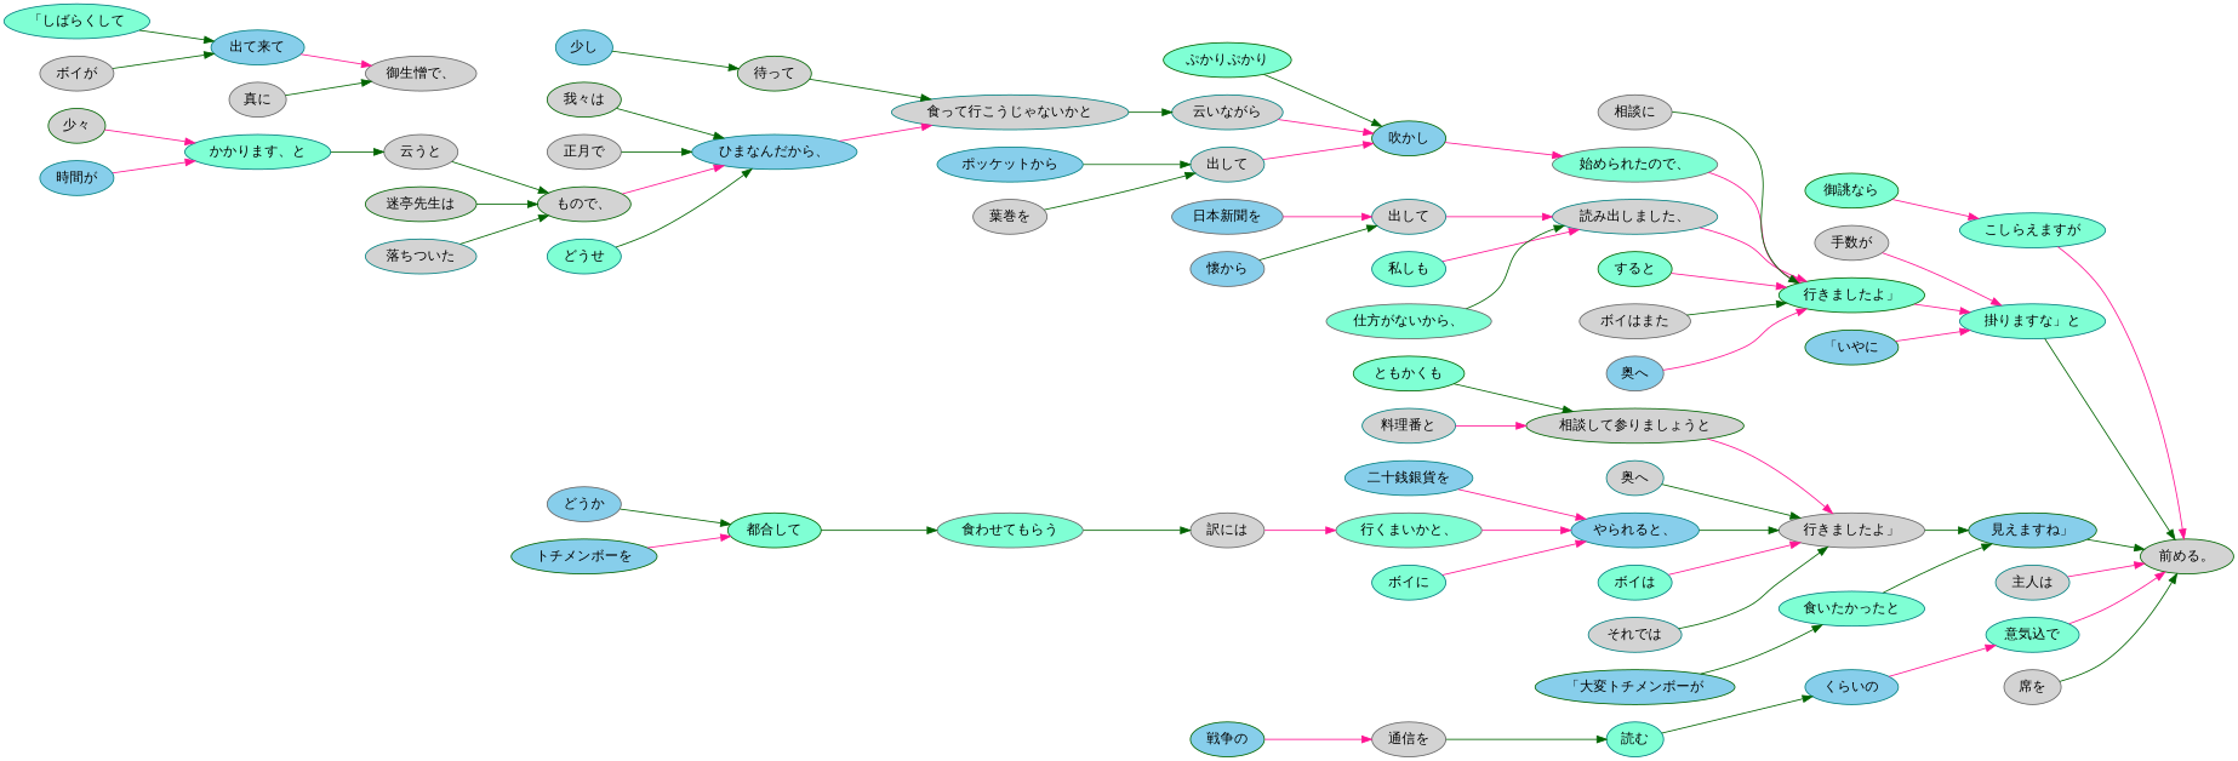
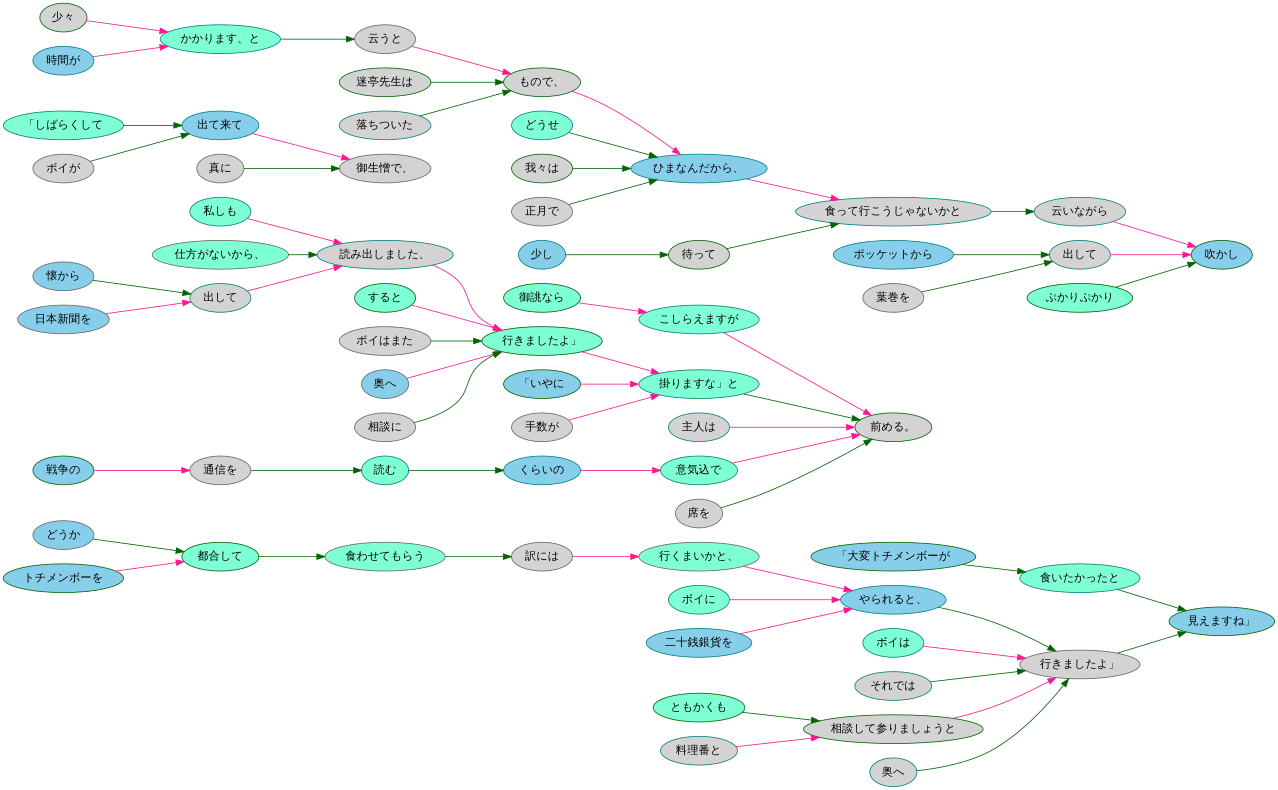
  digraph {
    rankdir=LR
    node [color=teal fillcolor=lightgrey style=filled]
    edge [color=darkgreen]
    n1 [color=gray40 fillcolor=skyblue label="どうか"]
    n2 [color=darkgreen fillcolor=aquamarine label="都合して"]
    n3 [color=gray40 fillcolor=aquamarine label="食わせてもらう"]
    n4 [color=darkgreen fillcolor=skyblue label="トチメンボーを"]
    n5 [color=gray40 label="訳には"]
    n6 [color=gray40 fillcolor=aquamarine label="行くまいかと、"]
    n7 [fillcolor=skyblue label="やられると、"]
    n8 [color=gray40 label="行きましたよ」"]
    n9 [fillcolor=aquamarine label="ボイに"]
    n10 [fillcolor=skyblue label="二十銭銀貨を"]
    n11 [color=darkgreen fillcolor=skyblue label="見えますね」"]
    n12 [fillcolor=aquamarine label="ボイは"]
    n13 [label="それでは"]
    n14 [color=darkgreen fillcolor=aquamarine label="ともかくも"]
    n15 [color=darkgreen label="相談して参りましょうと"]
    n16 [label="料理番と"]
    n17 [label="奥へ"]
    n18 [color=darkgreen label="前める。"]
    n19 [color=darkgreen fillcolor=skyblue label="「大変トチメンボーが"]
    n20 [fillcolor=aquamarine label="食いたかったと"]
    n21 [fillcolor=aquamarine label="「しばらくして"]
    n22 [fillcolor=skyblue label="出て来て"]
    n23 [color=gray40 label="御生憎で、"]
    n24 [color=gray40 label="ボイが"]
    n25 [color=gray40 label="真に"]
    n26 [color=darkgreen fillcolor=aquamarine label="御誂なら"]
    n27 [fillcolor=aquamarine label="こしらえますが"]
    n28 [color=darkgreen label="少々"]
    n29 [fillcolor=aquamarine label="かかります、と"]
    n30 [color=gray40 label="云うと"]
    n31 [fillcolor=skyblue label="時間が"]
    n32 [color=darkgreen label="もので、"]
    n33 [fillcolor=skyblue label="ひまなんだから、"]
    n34 [color=darkgreen label="迷亭先生は"]
    n35 [label="落ちついた"]
    n36 [label="食って行こうじゃないかと"]
    n37 [fillcolor=aquamarine label="どうせ"]
    n38 [color=darkgreen label="我々は"]
    n39 [color=gray40 label="正月で"]
    n40 [label="云いながら"]
    n41 [fillcolor=skyblue label="少し"]
    n42 [color=darkgreen label="待って"]
    n43 [color=darkgreen fillcolor=skyblue label="吹かし"]
-   n44 [color=gray40 fillcolor=aquamarine label="始められたので、"]
    n45 [fillcolor=skyblue label="ポッケットから"]
    n46 [label="出して"]
    n47 [color=gray40 label="葉巻を"]
    n48 [color=darkgreen fillcolor=aquamarine label="ぷかりぷかり"]
    n49 [color=darkgreen fillcolor=aquamarine label="行きましたよ」"]
    n50 [fillcolor=aquamarine label="掛りますな」と"]
    n51 [fillcolor=aquamarine label="私しも"]
    n52 [label="読み出しました、"]
    n53 [color=gray40 fillcolor=aquamarine label="仕方がないから、"]
    n54 [color=gray40 fillcolor=skyblue label="懐から"]
    n55 [label="出して"]
    n56 [color=gray40 fillcolor=skyblue label="日本新聞を"]
    n57 [color=darkgreen fillcolor=aquamarine label="すると"]
    n58 [color=gray40 label="ボイはまた"]
    n59 [color=gray40 fillcolor=skyblue label="奥へ"]
    n60 [color=gray40 label="相談に"]
    n61 [color=darkgreen fillcolor=skyblue label="「いやに"]
    n62 [color=gray40 label="手数が"]
    n63 [label="主人は"]
    n64 [color=darkgreen fillcolor=skyblue label="戦争の"]
    n65 [color=gray40 label="通信を"]
    n66 [fillcolor=aquamarine label="読む"]
    n67 [fillcolor=skyblue label="くらいの"]
    n68 [fillcolor=aquamarine label="意気込で"]
    n69 [color=gray40 label="席を"]
    n1 -> n2
    n2 -> n3
    n3 -> n5
    n4 -> n2 [color=deeppink]
    n5 -> n6 [color=deeppink]
    n6 -> n7 [color=deeppink]
    n7 -> n8
    n8 -> n11
    n9 -> n7 [color=deeppink]
    n10 -> n7 [color=deeppink]
-   n11 -> n18
    n12 -> n8 [color=deeppink]
    n13 -> n8
    n14 -> n15
    n15 -> n8 [color=deeppink]
    n16 -> n15 [color=deeppink]
    n17 -> n8
    n19 -> n20
    n20 -> n11
    n21 -> n22
    n22 -> n23 [color=deeppink]
    n24 -> n22
    n25 -> n23
    n26 -> n27 [color=deeppink]
    n27 -> n18 [color=deeppink]
    n28 -> n29 [color=deeppink]
    n29 -> n30
-   n30 -> n32
+   n30 -> n32 [color=deeppink]
    n31 -> n29 [color=deeppink]
    n32 -> n33 [color=deeppink]
    n33 -> n36 [color=deeppink]
    n34 -> n32
    n35 -> n32
    n36 -> n40
    n37 -> n33
    n38 -> n33
    n39 -> n33
    n40 -> n43 [color=deeppink]
    n41 -> n42
    n42 -> n36
-   n43 -> n44 [color=deeppink]
-   n44 -> n49 [color=deeppink]
    n45 -> n46
    n46 -> n43 [color=deeppink]
    n47 -> n46
    n48 -> n43
    n49 -> n50 [color=deeppink]
    n50 -> n18
    n51 -> n52 [color=deeppink]
    n52 -> n49 [color=deeppink]
    n53 -> n52
    n54 -> n55
    n55 -> n52 [color=deeppink]
    n56 -> n55 [color=deeppink]
    n57 -> n49 [color=deeppink]
    n58 -> n49
    n59 -> n49 [color=deeppink]
    n60 -> n49
    n61 -> n50 [color=deeppink]
    n62 -> n50 [color=deeppink]
    n63 -> n18 [color=deeppink]
    n64 -> n65 [color=deeppink]
    n65 -> n66
    n66 -> n67
    n67 -> n68 [color=deeppink]
    n68 -> n18 [color=deeppink]
    n69 -> n18
  }
